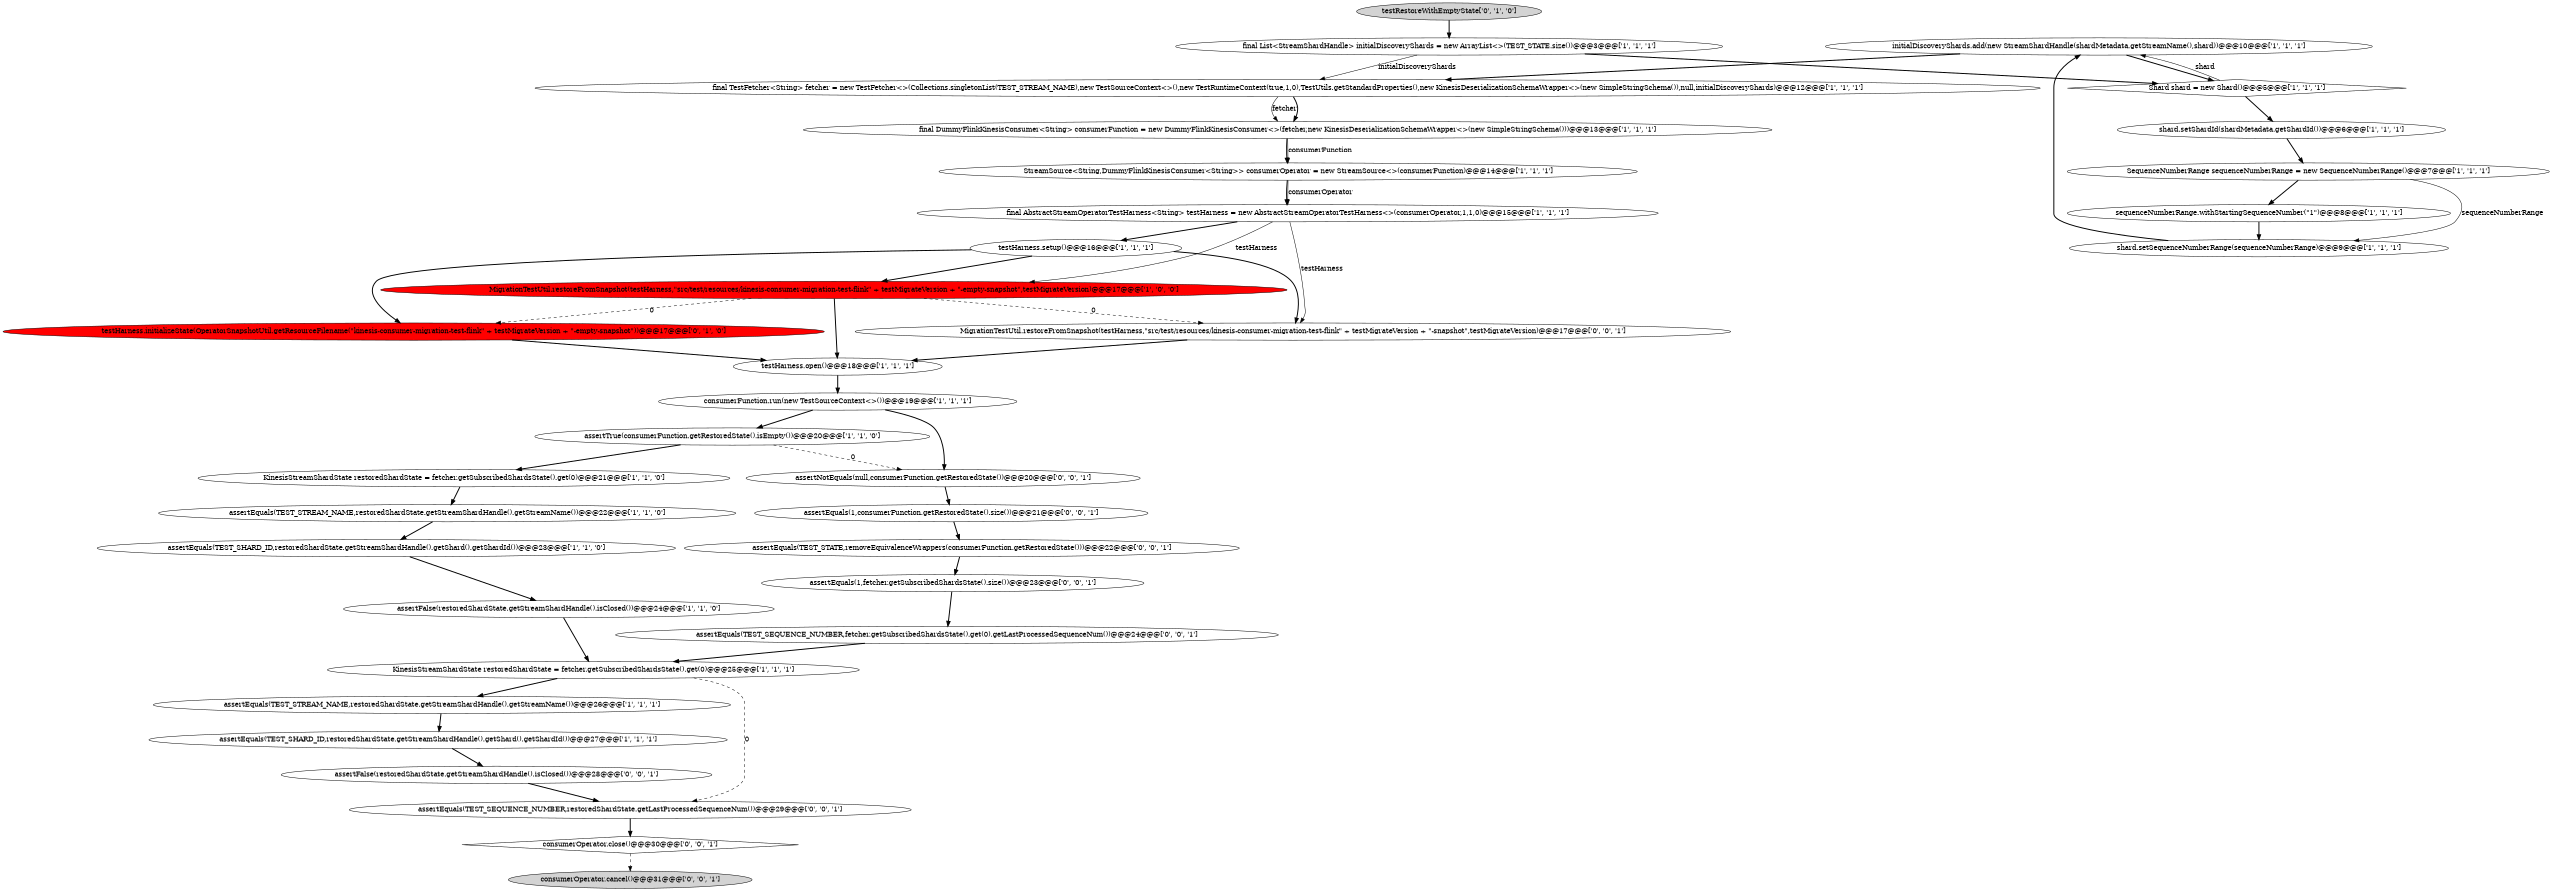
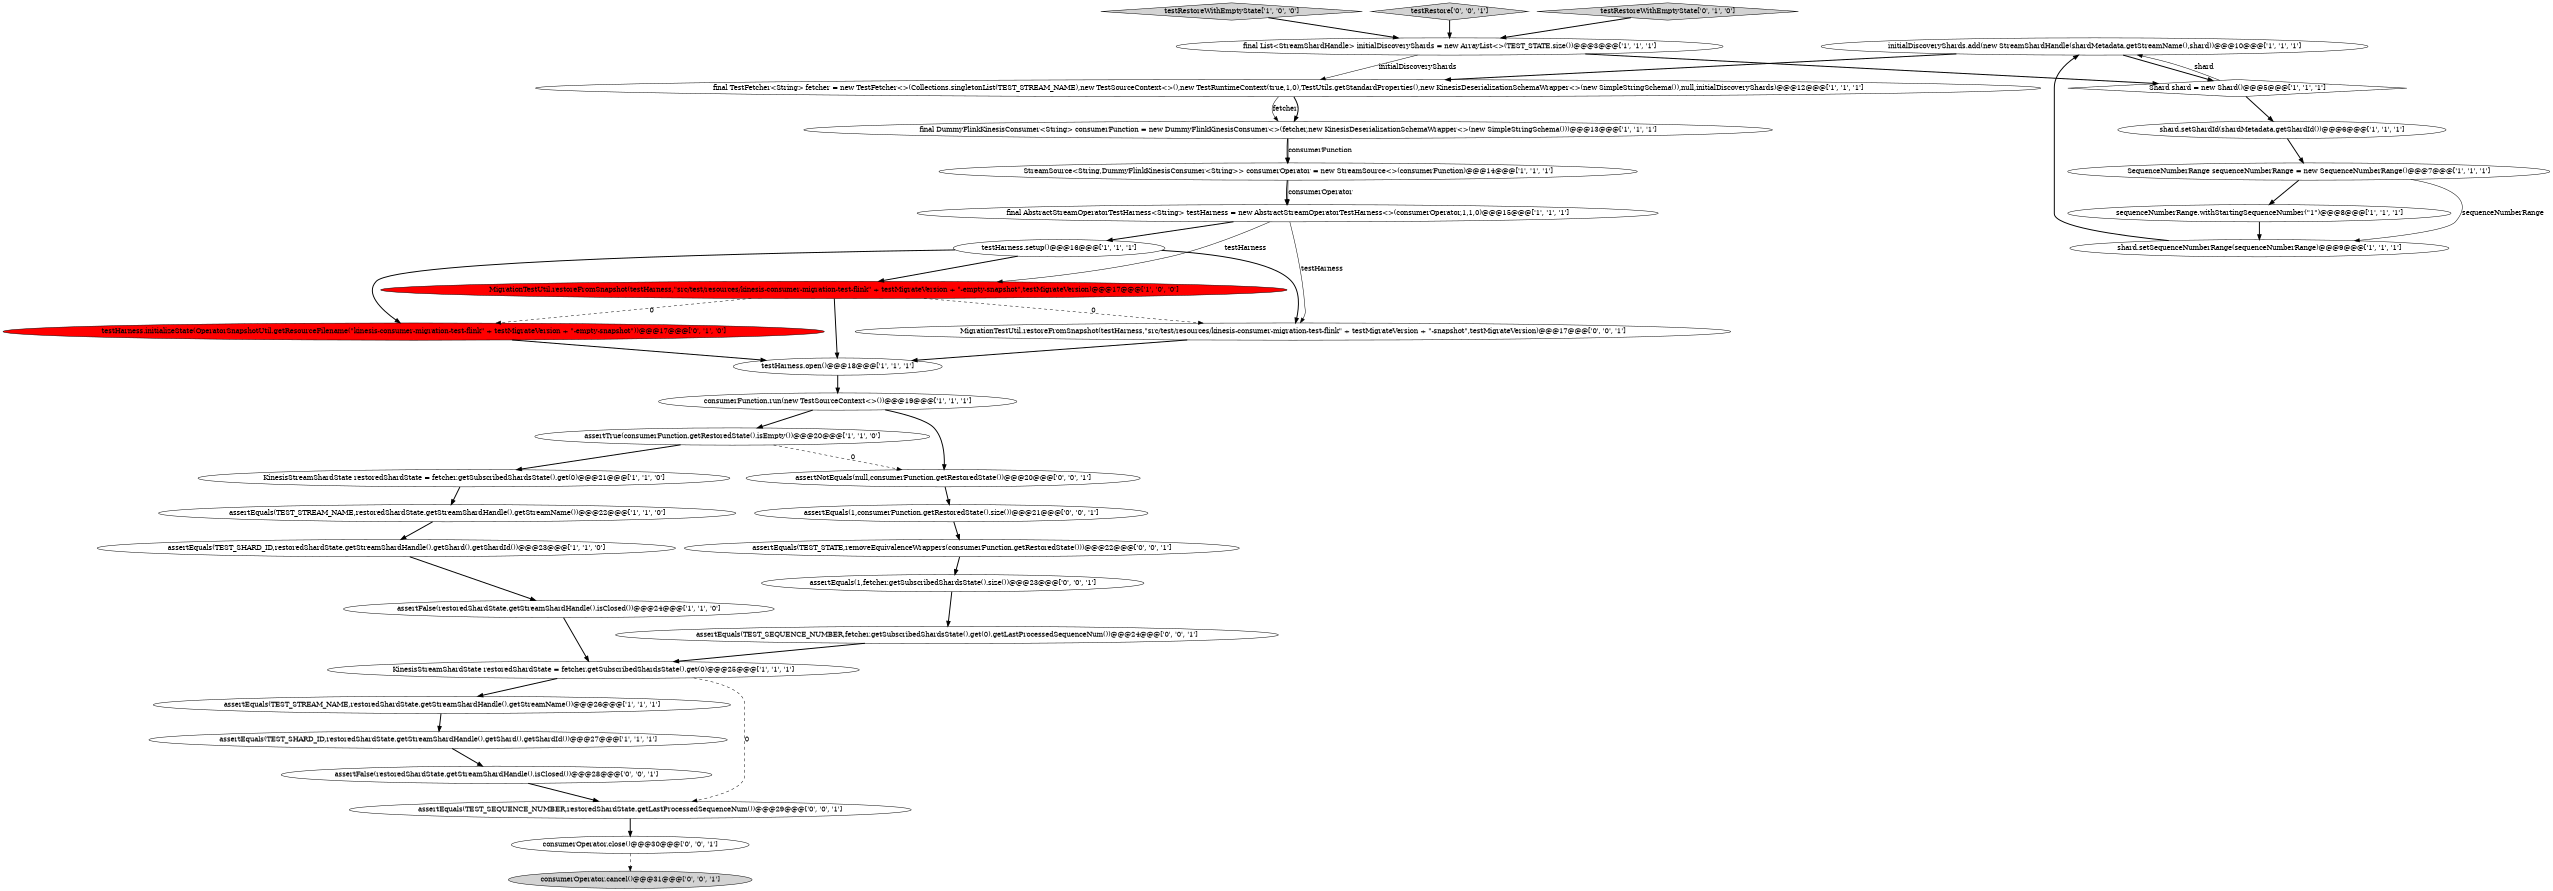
  digraph {
    node [fillcolor=white shape=ellipse style=filled]
    edge [style=bold]
    n1 [label="assertEquals(TEST_SHARD_ID,restoredShardState.getStreamShardHandle().getShard().getShardId())@@@27@@@['1', '1', '1']"]
    n2 [label="assertFalse(restoredShardState.getStreamShardHandle().isClosed())@@@28@@@['0', '0', '1']"]
    n3 [label="assertEquals(TEST_SEQUENCE_NUMBER,restoredShardState.getLastProcessedSequenceNum())@@@29@@@['0', '0', '1']"]
    n4 [label="sequenceNumberRange.withStartingSequenceNumber(\"1\")@@@8@@@['1', '1', '1']"]
    n5 [label="shard.setSequenceNumberRange(sequenceNumberRange)@@@9@@@['1', '1', '1']"]
    n6 [label="initialDiscoveryShards.add(new StreamShardHandle(shardMetadata.getStreamName(),shard))@@@10@@@['1', '1', '1']"]
    n7 [label="final List<StreamShardHandle> initialDiscoveryShards = new ArrayList<>(TEST_STATE.size())@@@3@@@['1', '1', '1']"]
    n8 [label="final TestFetcher<String> fetcher = new TestFetcher<>(Collections.singletonList(TEST_STREAM_NAME),new TestSourceContext<>(),new TestRuntimeContext(true,1,0),TestUtils.getStandardProperties(),new KinesisDeserializationSchemaWrapper<>(new SimpleStringSchema()),null,initialDiscoveryShards)@@@12@@@['1', '1', '1']"]
    n9 [label="Shard shard = new Shard()@@@5@@@['1', '1', '1']" shape=diamond]
    n10 [label="final DummyFlinkKinesisConsumer<String> consumerFunction = new DummyFlinkKinesisConsumer<>(fetcher,new KinesisDeserializationSchemaWrapper<>(new SimpleStringSchema()))@@@13@@@['1', '1', '1']"]
    n11 [label="shard.setShardId(shardMetadata.getShardId())@@@6@@@['1', '1', '1']"]
    n12 [label="MigrationTestUtil.restoreFromSnapshot(testHarness,\"src/test/resources/kinesis-consumer-migration-test-flink\" + testMigrateVersion + \"-snapshot\",testMigrateVersion)@@@17@@@['0', '0', '1']"]
    n13 [label="testHarness.open()@@@18@@@['1', '1', '1']"]
    n14 [label="consumerFunction.run(new TestSourceContext<>())@@@19@@@['1', '1', '1']"]
-   n15 [label="consumerOperator.close()@@@30@@@['0', '0', '1']" shape=diamond]
+   n15 [label="consumerOperator.close()@@@30@@@['0', '0', '1']"]
    n16 [fillcolor=lightgray label="consumerOperator.cancel()@@@31@@@['0', '0', '1']"]
    n17 [label="assertEquals(TEST_SHARD_ID,restoredShardState.getStreamShardHandle().getShard().getShardId())@@@23@@@['1', '1', '0']"]
    n18 [label="assertFalse(restoredShardState.getStreamShardHandle().isClosed())@@@24@@@['1', '1', '0']"]
    n19 [label="KinesisStreamShardState restoredShardState = fetcher.getSubscribedShardsState().get(0)@@@25@@@['1', '1', '1']"]
    n20 [label="final AbstractStreamOperatorTestHarness<String> testHarness = new AbstractStreamOperatorTestHarness<>(consumerOperator,1,1,0)@@@15@@@['1', '1', '1']"]
    n21 [label="testHarness.setup()@@@16@@@['1', '1', '1']"]
    n22 [fillcolor=red label="MigrationTestUtil.restoreFromSnapshot(testHarness,\"src/test/resources/kinesis-consumer-migration-test-flink\" + testMigrateVersion + \"-empty-snapshot\",testMigrateVersion)@@@17@@@['1', '0', '0']"]
    n23 [fillcolor=red label="testHarness.initializeState(OperatorSnapshotUtil.getResourceFilename(\"kinesis-consumer-migration-test-flink\" + testMigrateVersion + \"-empty-snapshot\"))@@@17@@@['0', '1', '0']"]
    n24 [label="assertEquals(TEST_SEQUENCE_NUMBER,fetcher.getSubscribedShardsState().get(0).getLastProcessedSequenceNum())@@@24@@@['0', '0', '1']"]
    n25 [label="assertEquals(TEST_STREAM_NAME,restoredShardState.getStreamShardHandle().getStreamName())@@@26@@@['1', '1', '1']"]
    n26 [label="SequenceNumberRange sequenceNumberRange = new SequenceNumberRange()@@@7@@@['1', '1', '1']"]
    n27 [label="assertTrue(consumerFunction.getRestoredState().isEmpty())@@@20@@@['1', '1', '0']"]
    n28 [label="assertNotEquals(null,consumerFunction.getRestoredState())@@@20@@@['0', '0', '1']"]
    n29 [label="StreamSource<String,DummyFlinkKinesisConsumer<String>> consumerOperator = new StreamSource<>(consumerFunction)@@@14@@@['1', '1', '1']"]
    n30 [label="KinesisStreamShardState restoredShardState = fetcher.getSubscribedShardsState().get(0)@@@21@@@['1', '1', '0']"]
    n31 [label="assertEquals(1,consumerFunction.getRestoredState().size())@@@21@@@['0', '0', '1']"]
    n32 [label="assertEquals(TEST_STATE,removeEquivalenceWrappers(consumerFunction.getRestoredState()))@@@22@@@['0', '0', '1']"]
    n33 [label="assertEquals(1,fetcher.getSubscribedShardsState().size())@@@23@@@['0', '0', '1']"]
    n34 [label="assertEquals(TEST_STREAM_NAME,restoredShardState.getStreamShardHandle().getStreamName())@@@22@@@['1', '1', '0']"]
-   n37 [fillcolor=lightgray label="testRestoreWithEmptyState['0', '1', '0']"]
+   n35 [fillcolor=lightgray label="testRestoreWithEmptyState['1', '0', '0']" shape=diamond]
+   n36 [fillcolor=lightgray label="testRestore['0', '0', '1']" shape=diamond]
+   n37 [fillcolor=lightgray label="testRestoreWithEmptyState['0', '1', '0']" shape=diamond]
    n1 -> n2
    n2 -> n3
    n3 -> n15
    n4 -> n5
    n5 -> n6
    n6 -> n8
    n6 -> n9
    n7 -> n8 [label=initialDiscoveryShards style=solid]
    n7 -> n9
    n8 -> n10 [label=fetcher style=solid]
    n8 -> n10
    n9 -> n6 [label=shard style=solid]
    n9 -> n11
    n10 -> n29
    n10 -> n29 [label=consumerFunction style=solid]
    n11 -> n26
    n12 -> n13
    n13 -> n14
    n14 -> n27
    n14 -> n28
    n15 -> n16 [style=dashed]
    n17 -> n18
    n18 -> n19
    n19 -> n3 [label=0 style=dashed]
    n19 -> n25
    n20 -> n12 [label=testHarness style=solid]
    n20 -> n21
    n20 -> n22 [label=testHarness style=solid]
    n21 -> n12
    n21 -> n22
    n21 -> n23
    n22 -> n12 [label=0 style=dashed]
    n22 -> n13
    n22 -> n23 [label=0 style=dashed]
    n23 -> n13
    n24 -> n19
    n25 -> n1
    n26 -> n4
    n26 -> n5 [label=sequenceNumberRange style=solid]
    n27 -> n28 [label=0 style=dashed]
    n27 -> n30
    n28 -> n31
    n29 -> n20 [label=consumerOperator style=solid]
    n29 -> n20
    n30 -> n34
    n31 -> n32
    n32 -> n33
    n33 -> n24
    n34 -> n17
+   n35 -> n7
+   n36 -> n7
    n37 -> n7
  }
